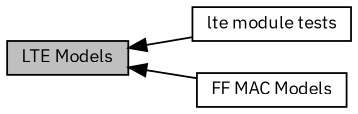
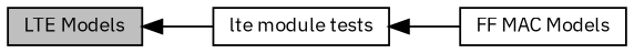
  digraph {
    fontname="IBM Plex Sans"
    rankdir=LR
    node [color=black fillcolor=white fontname="IBM Plex Sans" fontsize=10 shape=box style=filled]
    edge [dir=back fontname="IBM Plex Sans" fontsize=10 labelfontname=Helvetica labelfontsize=10 shape=plaintext style=solid]
    n1 [fillcolor=grey75 fontcolor=black height=0.2 label="LTE Models" width=0.4]
    n2 [height=0.2 label="lte module tests" width=0.4]
    n3 [height=0.2 label="FF MAC Models" width=0.4]
    n1 -> n2
-   n1 -> n3
+   n2 -> n3
  }
